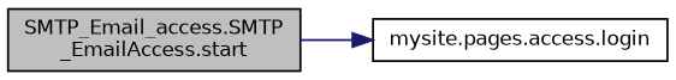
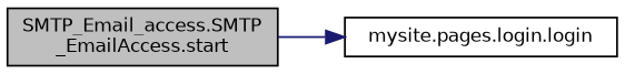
  digraph {
    rankdir=LR
    node [color=black fontname=Helvetica fontsize=10 shape=record style=filled]
    n1 [fillcolor=grey75 fontcolor=black height=0.2 label="SMTP_Email_access.SMTP\l_EmailAccess.start" width=0.4]
-   n2 [fillcolor=white height=0.2 label="mysite.pages.access.login" width=0.4]
+   n2 [fillcolor=white height=0.2 label="mysite.pages.login.login" width=0.4]
    n1 -> n2 [color=midnightblue fontname=Helvetica fontsize=10 labelfontname=Helvetica labelfontsize=10 style=solid]
  }
